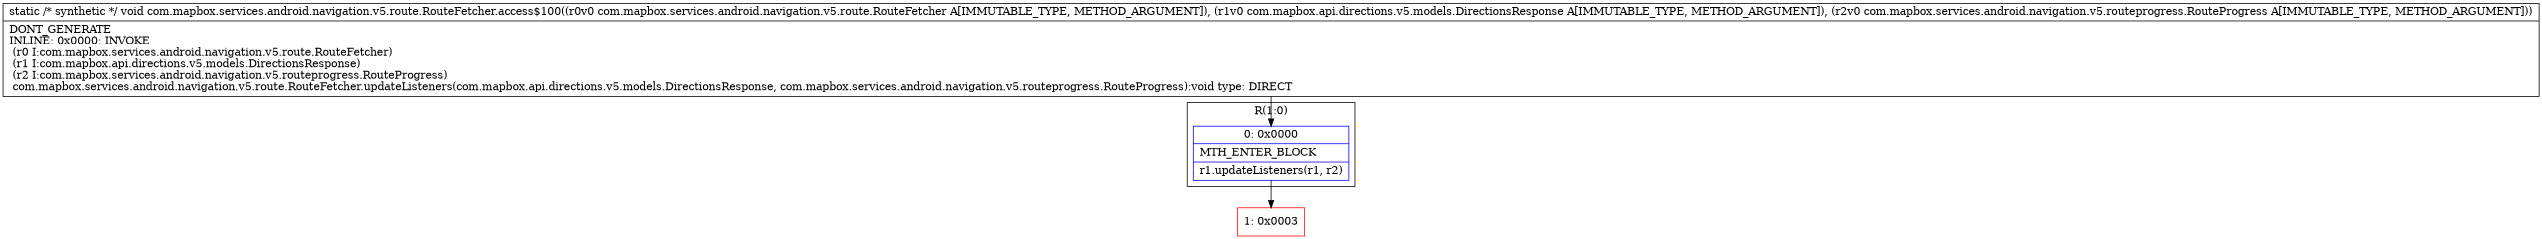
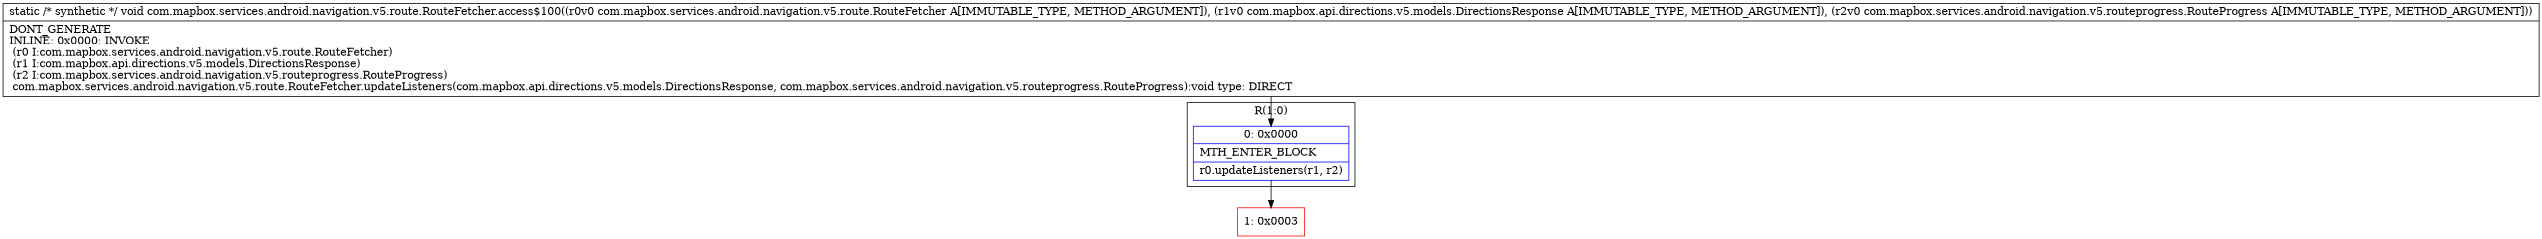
  digraph {
    node [shape=record]
-   n1 [color=blue label="{0\:\ 0x0000|MTH_ENTER_BLOCK\l|r1.updateListeners(r1, r2)\l}"]
+   n1 [color=blue label="{0\:\ 0x0000|MTH_ENTER_BLOCK\l|r0.updateListeners(r1, r2)\l}"]
    n2 [color=red label="{1\:\ 0x0003}"]
    n3 [label="{static \/* synthetic *\/ void com.mapbox.services.android.navigation.v5.route.RouteFetcher.access$100((r0v0 com.mapbox.services.android.navigation.v5.route.RouteFetcher A[IMMUTABLE_TYPE, METHOD_ARGUMENT]), (r1v0 com.mapbox.api.directions.v5.models.DirectionsResponse A[IMMUTABLE_TYPE, METHOD_ARGUMENT]), (r2v0 com.mapbox.services.android.navigation.v5.routeprogress.RouteProgress A[IMMUTABLE_TYPE, METHOD_ARGUMENT]))  | DONT_GENERATE\lINLINE: 0x0000: INVOKE  \l  (r0 I:com.mapbox.services.android.navigation.v5.route.RouteFetcher)\l  (r1 I:com.mapbox.api.directions.v5.models.DirectionsResponse)\l  (r2 I:com.mapbox.services.android.navigation.v5.routeprogress.RouteProgress)\l com.mapbox.services.android.navigation.v5.route.RouteFetcher.updateListeners(com.mapbox.api.directions.v5.models.DirectionsResponse, com.mapbox.services.android.navigation.v5.routeprogress.RouteProgress):void type: DIRECT\l}"]
    subgraph cluster_1 {
      label="R(1:0)"
      n1
    }
    n1 -> n2
    n3 -> n1
  }
